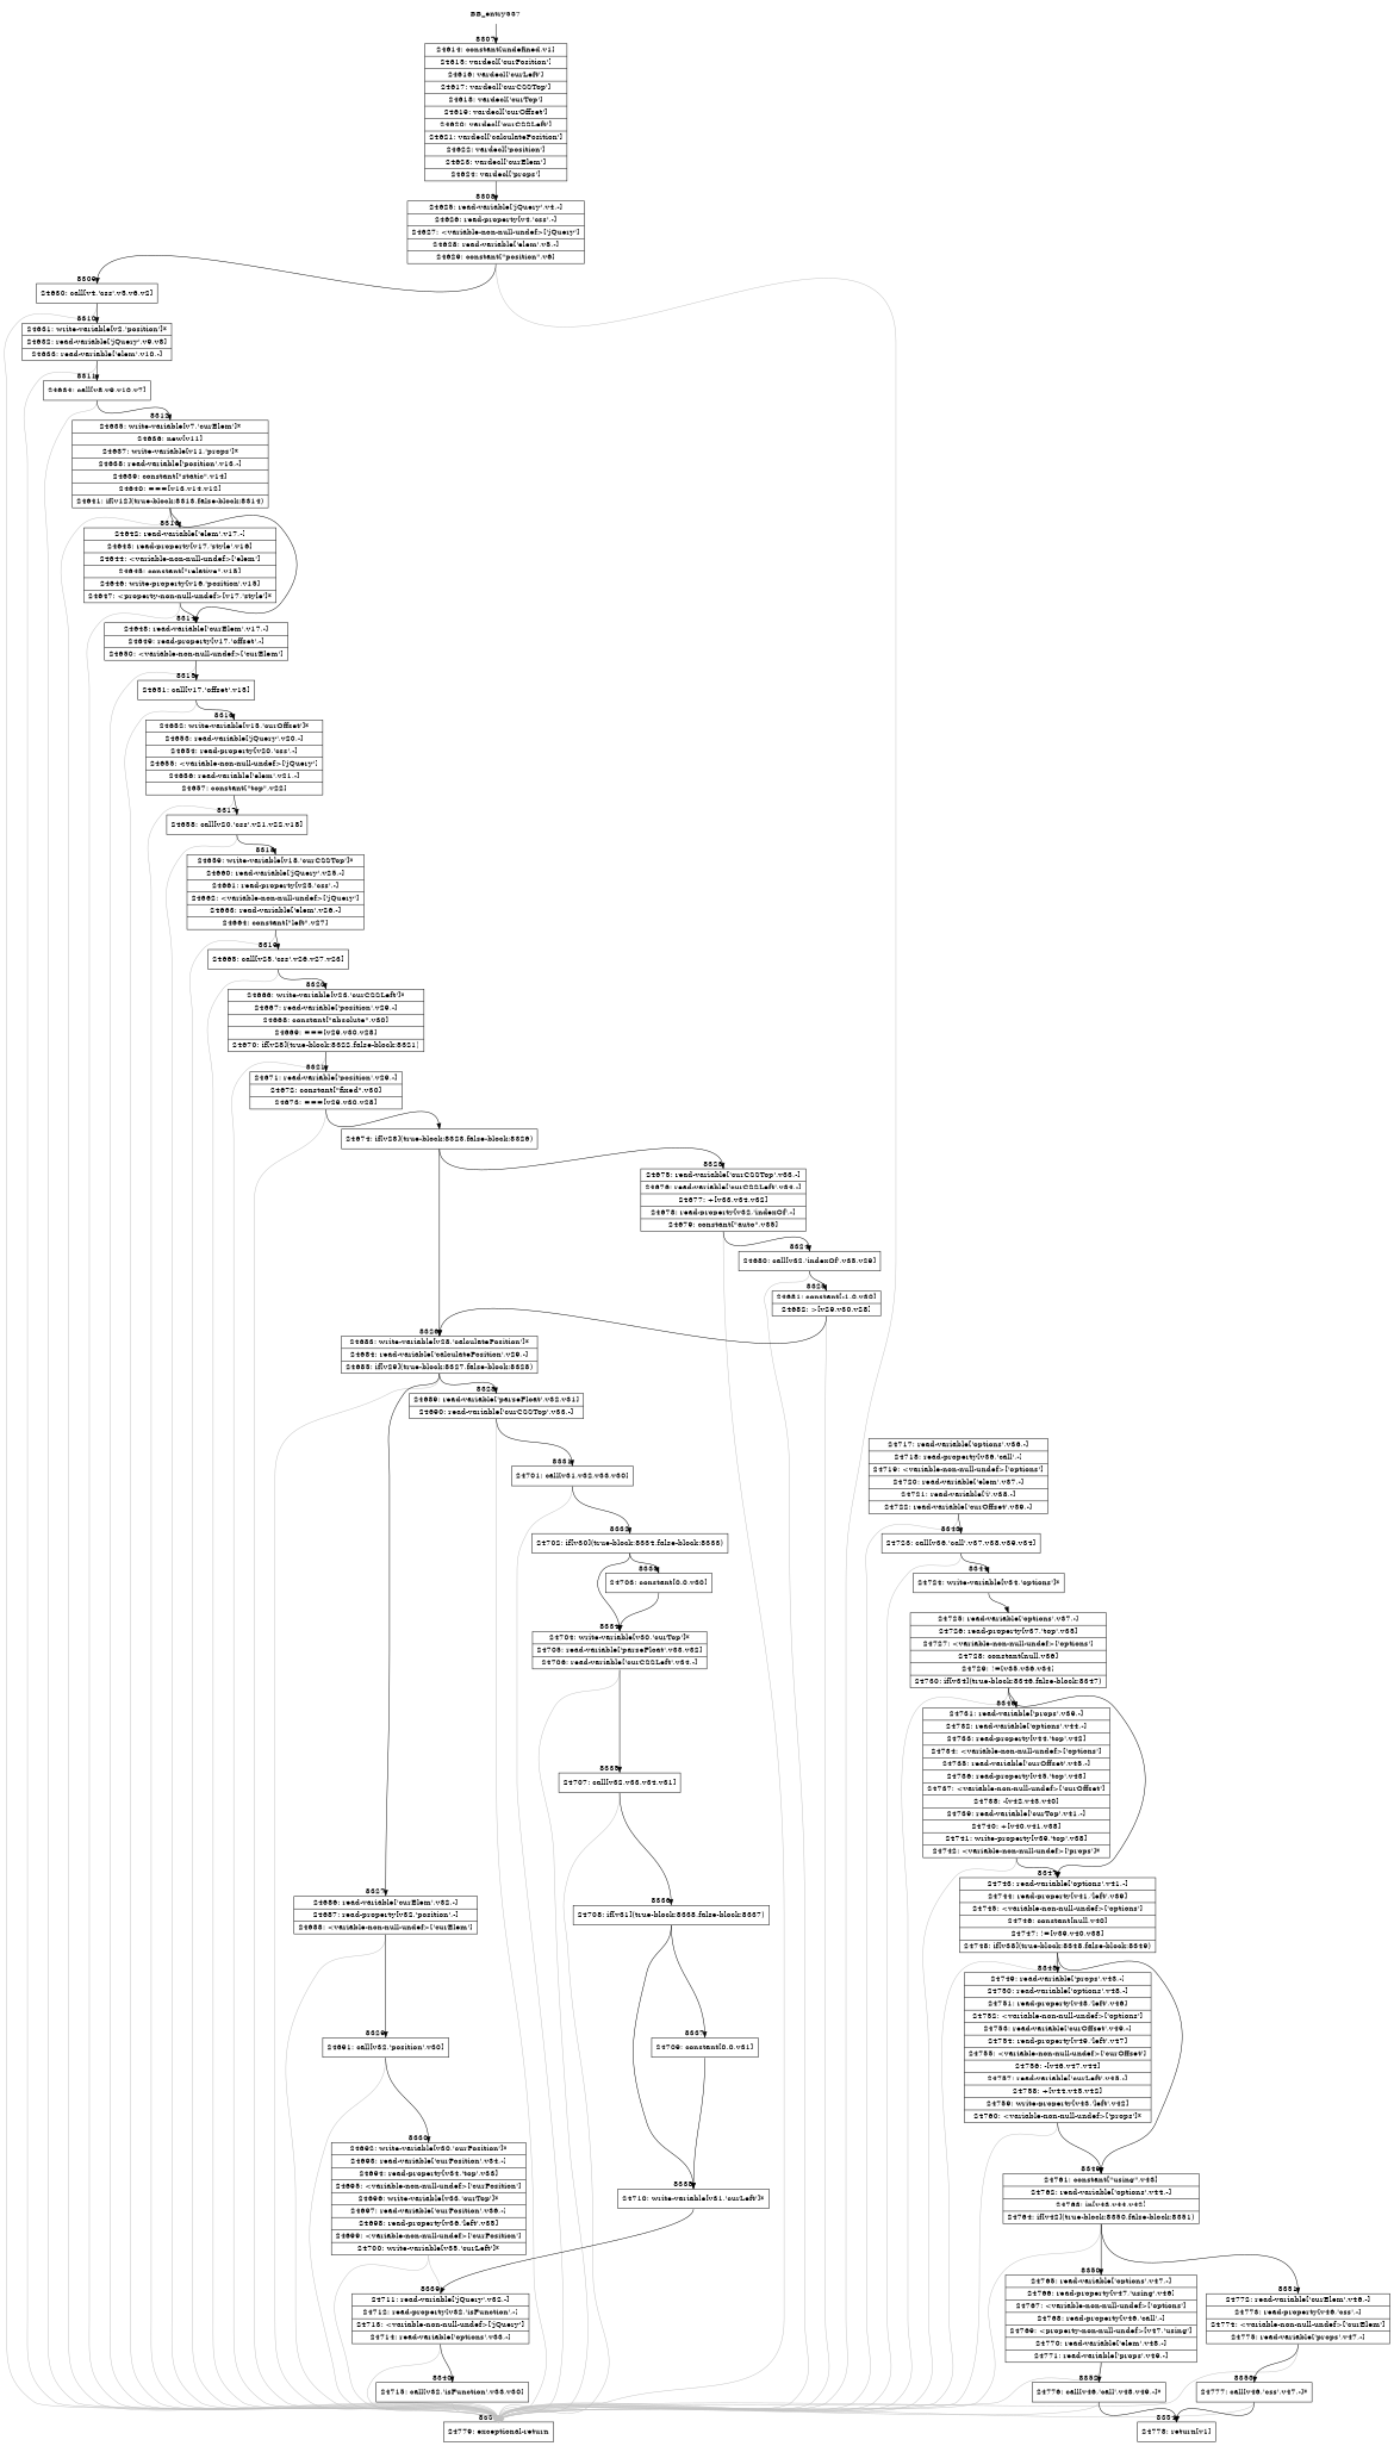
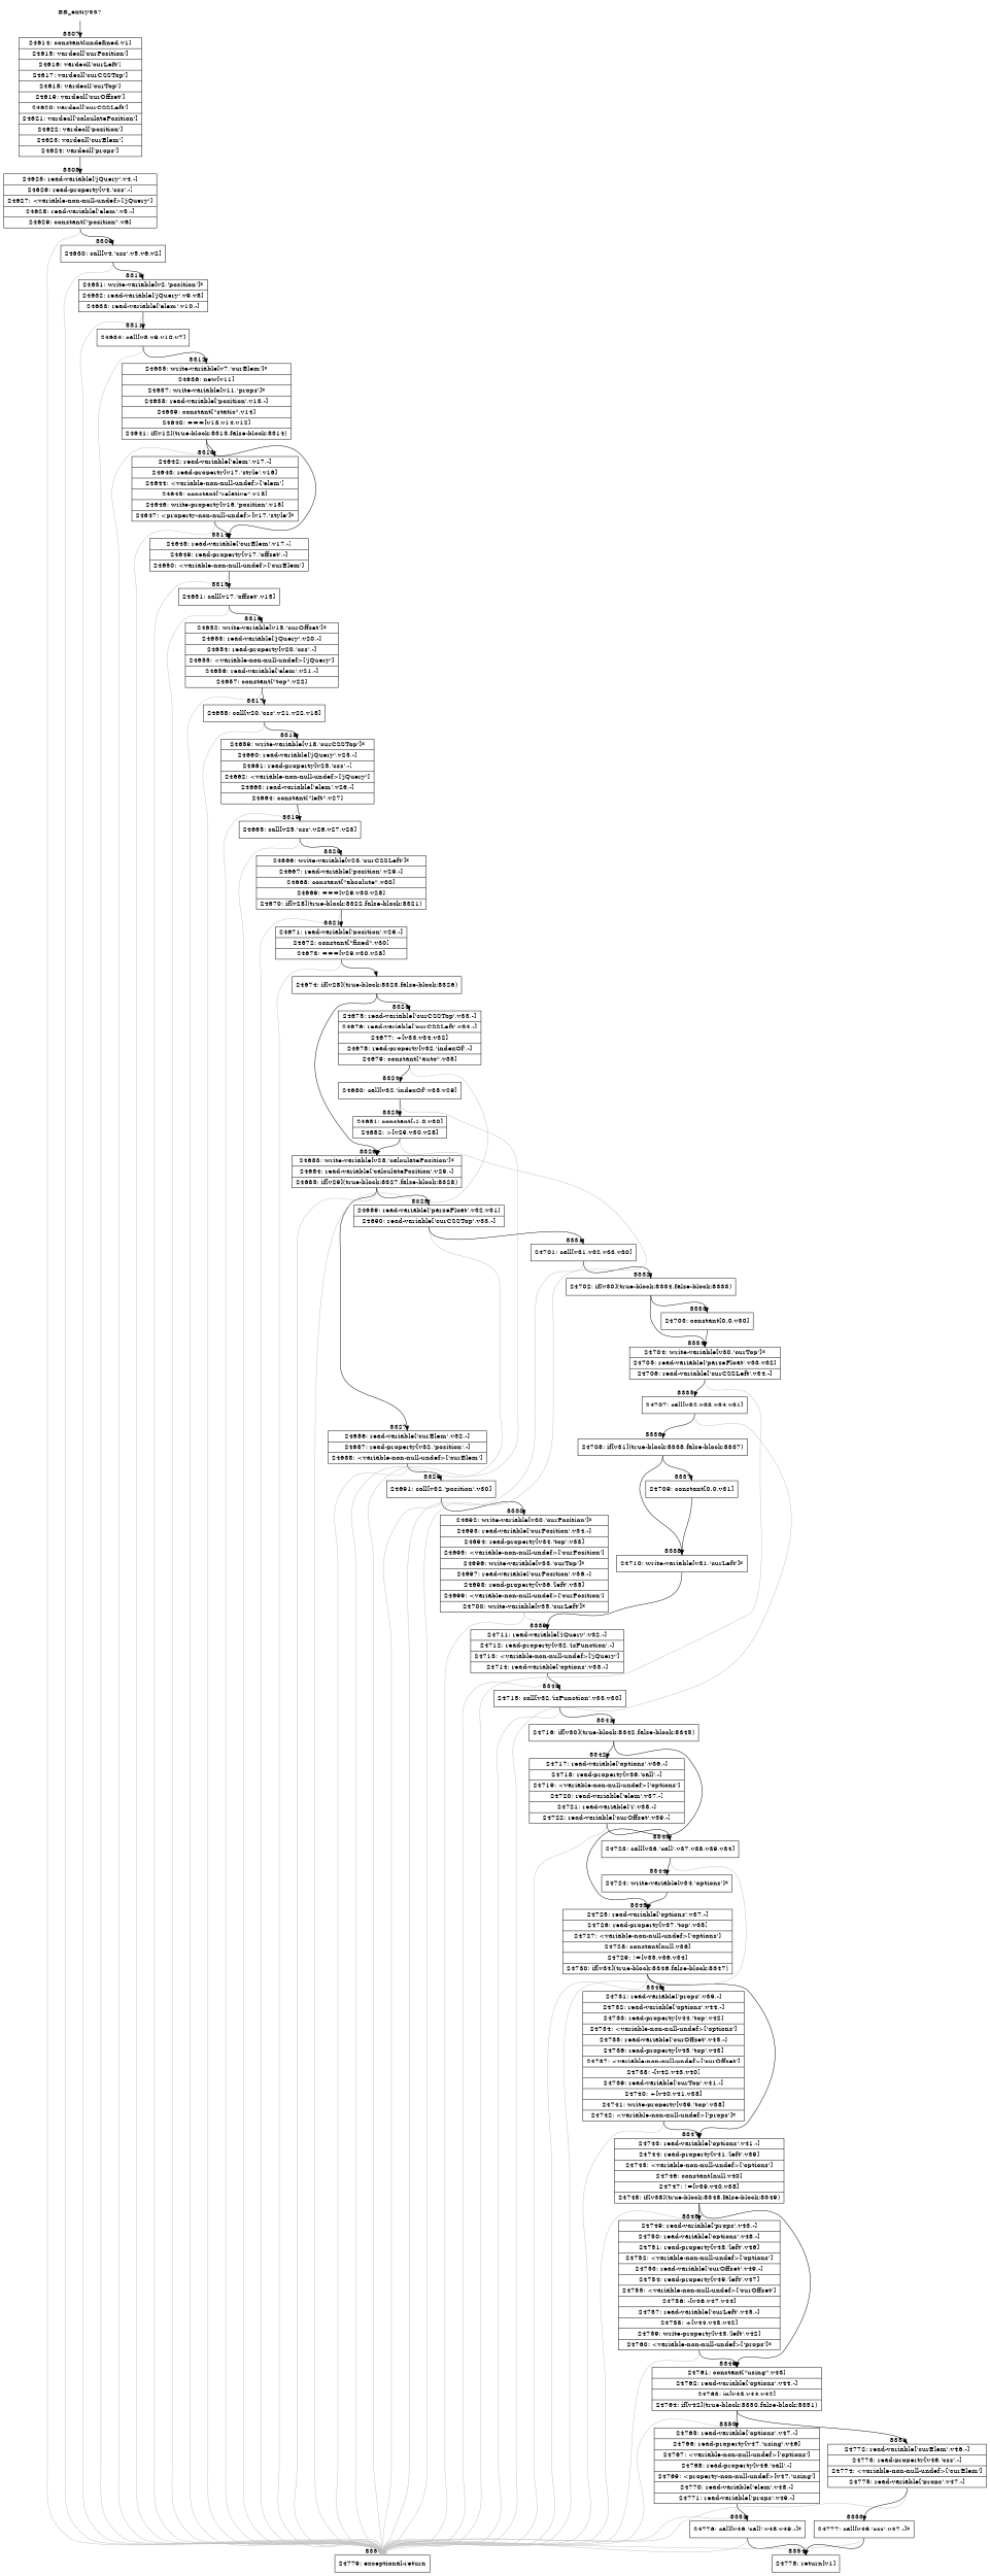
  digraph {
    rankdir=TD
    node [shape=record]
    edge [headport=n tailport=s]
    BB_entry537 [shape=none]
    n2 [label="{24614: constant[undefined,v1]|24615: vardecl['curPosition']|24616: vardecl['curLeft']|24617: vardecl['curCSSTop']|24618: vardecl['curTop']|24619: vardecl['curOffset']|24620: vardecl['curCSSLeft']|24621: vardecl['calculatePosition']|24622: vardecl['position']|24623: vardecl['curElem']|24624: vardecl['props']}"]
    n3 [label="{24625: read-variable['jQuery',v4,-]|24626: read-property[v4,'css',-]|24627: \<variable-non-null-undef\>['jQuery']|24628: read-variable['elem',v5,-]|24629: constant[\"position\",v6]}"]
    n4 [label="{24630: call[v4,'css',v5,v6,v2]}"]
    n5 [label="{24779: exceptional-return}"]
    n6 [label="{24631: write-variable[v2,'position']*|24632: read-variable['jQuery',v9,v8]|24633: read-variable['elem',v10,-]}"]
    n7 [label="{24634: call[v8,v9,v10,v7]}"]
    n8 [label="{24635: write-variable[v7,'curElem']*|24636: new[v11]|24637: write-variable[v11,'props']*|24638: read-variable['position',v13,-]|24639: constant[\"static\",v14]|24640: ===[v13,v14,v12]|24641: if[v12](true-block:8313,false-block:8314)}"]
    n9 [label="{24642: read-variable['elem',v17,-]|24643: read-property[v17,'style',v16]|24644: \<variable-non-null-undef\>['elem']|24645: constant[\"relative\",v15]|24646: write-property[v16,'position',v15]|24647: \<property-non-null-undef\>[v17,'style']*}"]
    n10 [label="{24648: read-variable['curElem',v17,-]|24649: read-property[v17,'offset',-]|24650: \<variable-non-null-undef\>['curElem']}"]
    n11 [label="{24651: call[v17,'offset',v15]}"]
    n12 [label="{24652: write-variable[v15,'curOffset']*|24653: read-variable['jQuery',v20,-]|24654: read-property[v20,'css',-]|24655: \<variable-non-null-undef\>['jQuery']|24656: read-variable['elem',v21,-]|24657: constant[\"top\",v22]}"]
    n13 [label="{24658: call[v20,'css',v21,v22,v18]}"]
    n14 [label="{24659: write-variable[v18,'curCSSTop']*|24660: read-variable['jQuery',v25,-]|24661: read-property[v25,'css',-]|24662: \<variable-non-null-undef\>['jQuery']|24663: read-variable['elem',v26,-]|24664: constant[\"left\",v27]}"]
    n15 [label="{24665: call[v25,'css',v26,v27,v23]}"]
    n16 [label="{24666: write-variable[v23,'curCSSLeft']*|24667: read-variable['position',v29,-]|24668: constant[\"absolute\",v30]|24669: ===[v29,v30,v28]|24670: if[v28](true-block:8322,false-block:8321)}"]
    n17 [label="{24671: read-variable['position',v29,-]|24672: constant[\"fixed\",v30]|24673: ===[v29,v30,v28]}"]
    n18 [label="{24674: if[v28](true-block:8323,false-block:8326)}"]
    n19 [label="{24683: write-variable[v28,'calculatePosition']*|24684: read-variable['calculatePosition',v29,-]|24685: if[v29](true-block:8327,false-block:8328)}"]
    n20 [label="{24675: read-variable['curCSSTop',v33,-]|24676: read-variable['curCSSLeft',v34,-]|24677: +[v33,v34,v32]|24678: read-property[v32,'indexOf',-]|24679: constant[\"auto\",v35]}"]
    n21 [label="{24686: read-variable['curElem',v32,-]|24687: read-property[v32,'position',-]|24688: \<variable-non-null-undef\>['curElem']}"]
    n22 [label="{24689: read-variable['parseFloat',v32,v31]|24690: read-variable['curCSSTop',v33,-]}"]
    n23 [label="{24680: call[v32,'indexOf',v35,v29]}"]
    n24 [label="{24691: call[v32,'position',v30]}"]
    n25 [label="{24701: call[v31,v32,v33,v30]}"]
    n26 [label="{24681: constant[-1.0,v30]|24682: \>[v29,v30,v28]}"]
    n27 [label="{24692: write-variable[v30,'curPosition']*|24693: read-variable['curPosition',v34,-]|24694: read-property[v34,'top',v33]|24695: \<variable-non-null-undef\>['curPosition']|24696: write-variable[v33,'curTop']*|24697: read-variable['curPosition',v36,-]|24698: read-property[v36,'left',v35]|24699: \<variable-non-null-undef\>['curPosition']|24700: write-variable[v35,'curLeft']*}"]
    n28 [label="{24702: if[v30](true-block:8334,false-block:8333)}"]
    n29 [label="{24711: read-variable['jQuery',v32,-]|24712: read-property[v32,'isFunction',-]|24713: \<variable-non-null-undef\>['jQuery']|24714: read-variable['options',v33,-]}"]
    n30 [label="{24704: write-variable[v30,'curTop']*|24705: read-variable['parseFloat',v33,v32]|24706: read-variable['curCSSLeft',v34,-]}"]
    n31 [label="{24703: constant[0.0,v30]}"]
    n32 [label="{24715: call[v32,'isFunction',v33,v30]}"]
+   n33 [label="{24716: if[v30](true-block:8342,false-block:8345)}"]
    n34 [label="{24707: call[v32,v33,v34,v31]}"]
    n35 [label="{24708: if[v31](true-block:8338,false-block:8337)}"]
    n36 [label="{24710: write-variable[v31,'curLeft']*}"]
    n37 [label="{24709: constant[0.0,v31]}"]
    n38 [label="{24717: read-variable['options',v36,-]|24718: read-property[v36,'call',-]|24719: \<variable-non-null-undef\>['options']|24720: read-variable['elem',v37,-]|24721: read-variable['i',v38,-]|24722: read-variable['curOffset',v39,-]}"]
    n39 [label="{24725: read-variable['options',v37,-]|24726: read-property[v37,'top',v35]|24727: \<variable-non-null-undef\>['options']|24728: constant[null,v36]|24729: !=[v35,v36,v34]|24730: if[v34](true-block:8346,false-block:8347)}"]
    n40 [label="{24723: call[v36,'call',v37,v38,v39,v34]}"]
    n41 [label="{24731: read-variable['props',v39,-]|24732: read-variable['options',v44,-]|24733: read-property[v44,'top',v42]|24734: \<variable-non-null-undef\>['options']|24735: read-variable['curOffset',v45,-]|24736: read-property[v45,'top',v43]|24737: \<variable-non-null-undef\>['curOffset']|24738: -[v42,v43,v40]|24739: read-variable['curTop',v41,-]|24740: +[v40,v41,v38]|24741: write-property[v39,'top',v38]|24742: \<variable-non-null-undef\>['props']*}"]
    n42 [label="{24743: read-variable['options',v41,-]|24744: read-property[v41,'left',v39]|24745: \<variable-non-null-undef\>['options']|24746: constant[null,v40]|24747: !=[v39,v40,v38]|24748: if[v38](true-block:8348,false-block:8349)}"]
    n43 [label="{24724: write-variable[v34,'options']*}"]
    n44 [label="{24749: read-variable['props',v43,-]|24750: read-variable['options',v48,-]|24751: read-property[v48,'left',v46]|24752: \<variable-non-null-undef\>['options']|24753: read-variable['curOffset',v49,-]|24754: read-property[v49,'left',v47]|24755: \<variable-non-null-undef\>['curOffset']|24756: -[v46,v47,v44]|24757: read-variable['curLeft',v45,-]|24758: +[v44,v45,v42]|24759: write-property[v43,'left',v42]|24760: \<variable-non-null-undef\>['props']*}"]
    n45 [label="{24761: constant[\"using\",v43]|24762: read-variable['options',v44,-]|24763: in[v43,v44,v42]|24764: if[v42](true-block:8350,false-block:8351)}"]
    n46 [label="{24765: read-variable['options',v47,-]|24766: read-property[v47,'using',v46]|24767: \<variable-non-null-undef\>['options']|24768: read-property[v46,'call',-]|24769: \<property-non-null-undef\>[v47,'using']|24770: read-variable['elem',v48,-]|24771: read-variable['props',v49,-]}"]
    n47 [label="{24772: read-variable['curElem',v46,-]|24773: read-property[v46,'css',-]|24774: \<variable-non-null-undef\>['curElem']|24775: read-variable['props',v47,-]}"]
    n48 [label="{24776: call[v46,'call',v48,v49,-]*}"]
    n49 [label="{24777: call[v46,'css',v47,-]*}"]
    n50 [label="{24778: return[v1]}"]
    BB_entry537 -> n2 [headlabel="    8307"]
    n2 -> n3 [headlabel="      8308"]
    n3 -> n4 [headlabel="      8309"]
    n3 -> n5 [color=gray headlabel="      8355"]
    n4 -> n5 [color=gray]
    n4 -> n6 [headlabel="      8310"]
    n6 -> n5 [color=gray]
    n6 -> n7 [headlabel="      8311"]
    n7 -> n5 [color=gray]
    n7 -> n8 [headlabel="      8312"]
    n8 -> n5 [color=gray]
    n8 -> n9 [headlabel="      8313"]
    n8 -> n10 [headlabel="      8314"]
    n9 -> n5 [color=gray]
    n9 -> n10
    n10 -> n5 [color=gray]
    n10 -> n11 [headlabel="      8315"]
    n11 -> n5 [color=gray]
    n11 -> n12 [headlabel="      8316"]
    n12 -> n5 [color=gray]
    n12 -> n13 [headlabel="      8317"]
    n13 -> n5 [color=gray]
    n13 -> n14 [headlabel="      8318"]
    n14 -> n5 [color=gray]
    n14 -> n15 [headlabel="      8319"]
    n15 -> n5 [color=gray]
    n15 -> n16 [headlabel="      8320"]
    n16 -> n5 [color=gray]
    n16 -> n17 [headlabel="      8321"]
    n17 -> n5 [color=gray]
    n17 -> n18
    n18 -> n19 [headlabel="      8326"]
    n18 -> n20 [headlabel="      8323"]
    n19 -> n5 [color=gray]
    n19 -> n21 [headlabel="      8327"]
    n19 -> n22 [headlabel="      8328"]
    n20 -> n5 [color=gray]
    n20 -> n23 [headlabel="      8324"]
    n21 -> n5 [color=gray]
    n21 -> n24 [headlabel="      8329"]
    n22 -> n5 [color=gray]
    n22 -> n25 [headlabel="      8331"]
    n23 -> n5 [color=gray]
    n23 -> n26 [headlabel="      8325"]
    n24 -> n5 [color=gray]
    n24 -> n27 [headlabel="      8330"]
    n25 -> n5 [color=gray]
    n25 -> n28 [headlabel="      8332"]
    n26 -> n5 [color=gray]
    n26 -> n19
    n27 -> n5 [color=gray]
    n27 -> n29 [color=gray headlabel="      8339"]
    n28 -> n30 [headlabel="      8334"]
    n28 -> n31 [headlabel="      8333"]
    n29 -> n5 [color=gray]
    n29 -> n32 [headlabel="      8340"]
    n30 -> n5 [color=gray]
    n30 -> n34 [headlabel="      8335"]
    n31 -> n30
    n32 -> n5 [color=gray]
+   n32 -> n33 [headlabel="      8341"]
+   n33 -> n38 [headlabel="      8342"]
+   n33 -> n39 [headlabel="      8345"]
    n34 -> n5 [color=gray]
    n34 -> n35 [headlabel="      8336"]
    n35 -> n36 [headlabel="      8338"]
    n35 -> n37 [headlabel="      8337"]
    n36 -> n29
    n37 -> n36
    n38 -> n5 [color=gray]
    n38 -> n40 [headlabel="      8343"]
    n39 -> n5 [color=gray]
    n39 -> n41 [headlabel="      8346"]
    n39 -> n42 [headlabel="      8347"]
    n40 -> n5 [color=gray]
    n40 -> n43 [headlabel="      8344"]
    n41 -> n5 [color=gray]
    n41 -> n42
    n42 -> n5 [color=gray]
    n42 -> n44 [headlabel="      8348"]
    n42 -> n45 [headlabel="      8349"]
    n43 -> n39
    n44 -> n5 [color=gray]
    n44 -> n45
    n45 -> n5 [color=gray]
    n45 -> n46 [headlabel="      8350"]
    n45 -> n47 [headlabel="      8351"]
    n46 -> n5 [color=gray]
    n46 -> n48 [headlabel="      8352"]
    n47 -> n5 [color=gray]
    n47 -> n49 [headlabel="      8353"]
    n48 -> n5 [color=gray]
    n48 -> n50 [headlabel="      8354"]
    n49 -> n5 [color=gray]
    n49 -> n50
  }
